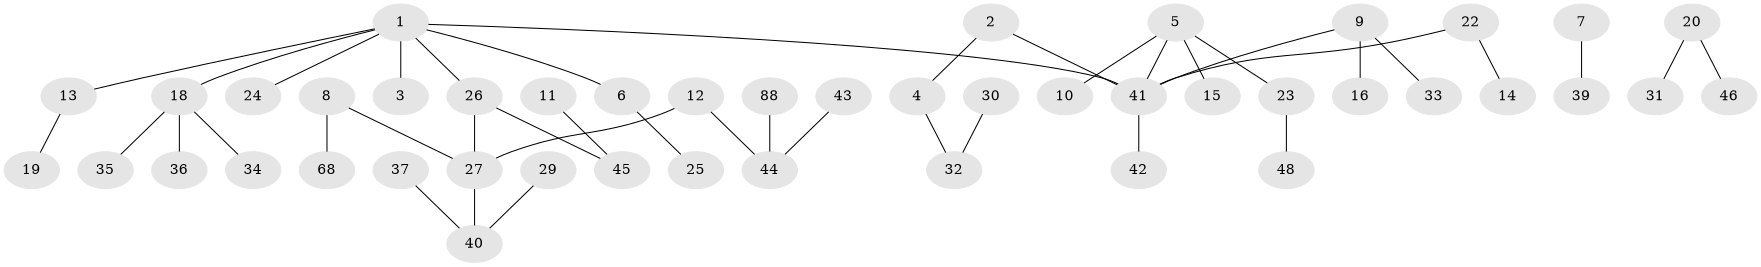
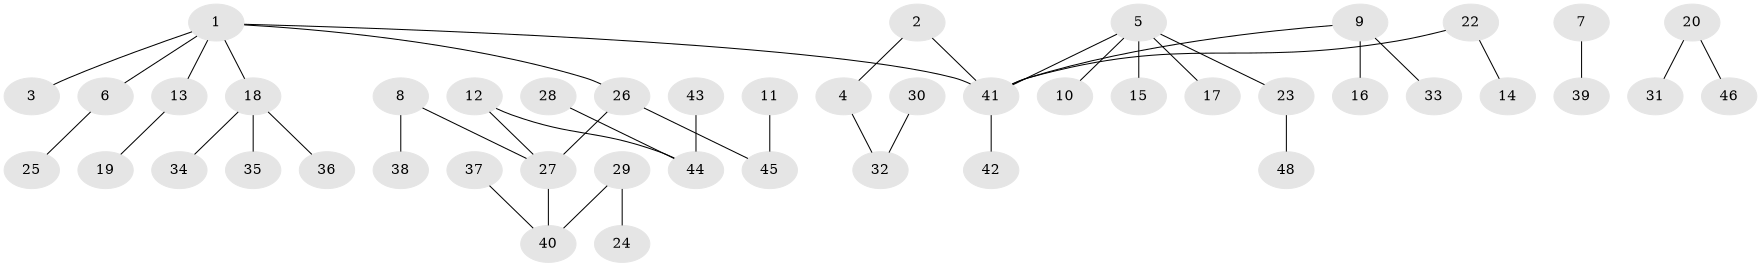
  graph {
    node [color=gray90 style=filled]
    edge [weight=1.0]
    1
    3
    6
    13
    18
    24
    26
    41
    25
    19
    34
    35
    36
    27
    45
    42
    2
    4
    32
    5
    10
    15
+   17
    23
    48
    7
    39
    8
-   38 [label=68]
+   38
    40
    9
    16
    33
    11
    12
    44
    20
    31
    46
    22
    14
-   28 [label=88]
+   28
    29
    30
    37
    43
    1 -- 3
    1 -- 6
    1 -- 13
    1 -- 18
-   1 -- 24
+   29 -- 24
    1 -- 26
    1 -- 41
    6 -- 25
    13 -- 19
    18 -- 34
    18 -- 35
    18 -- 36
    26 -- 27
    26 -- 45
    41 -- 42
    27 -- 40
    2 -- 41
    2 -- 4
    4 -- 32
    5 -- 41
    5 -- 10
    5 -- 15
+   5 -- 17
    5 -- 23
    23 -- 48
    7 -- 39
    8 -- 27
    8 -- 38
    9 -- 41
    9 -- 16
    9 -- 33
    11 -- 45
    12 -- 27
    12 -- 44
    20 -- 31
    20 -- 46
    22 -- 41
    22 -- 14
    28 -- 44
    29 -- 40
    30 -- 32
    37 -- 40
    43 -- 44
  }
